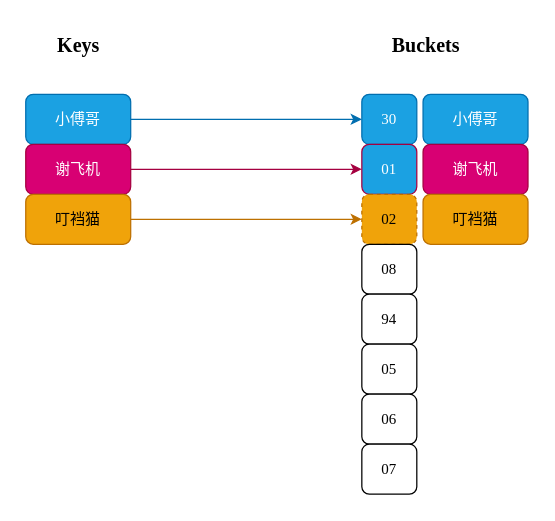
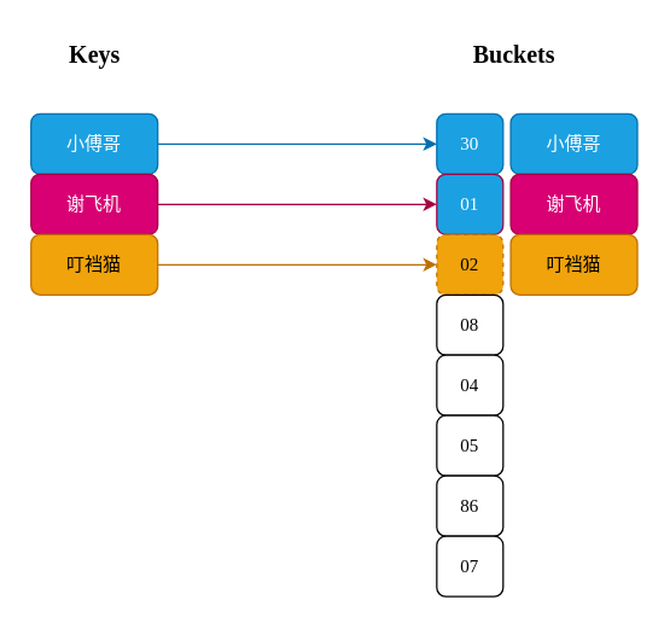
  <mxCell id="0" />
  <mxCell id="1" parent="0" />
  <mxCell id="2" value="小傅哥" style="rounded=1;whiteSpace=wrap;html=1;fillColor=#1ba1e2;fontColor=#ffffff;strokeColor=#006EAF;" vertex="1" parent="1"><mxGeometry x="20" y="75" width="84" height="40" as="geometry" /></mxCell>
  <mxCell id="3" value="30" style="rounded=1;whiteSpace=wrap;html=1;fontFamily=Comic Sans MS;fillColor=#1ba1e2;fontColor=#ffffff;strokeColor=#006EAF;" vertex="1" parent="1"><mxGeometry x="289" y="75" width="44" height="40" as="geometry" /></mxCell>
  <mxCell id="4" value="01" style="rounded=1;whiteSpace=wrap;html=1;fontFamily=Comic Sans MS;fillColor=#1ba1e2;fontColor=#ffffff;strokeColor=#A50040;" vertex="1" parent="1"><mxGeometry x="289" y="115" width="44" height="40" as="geometry" /></mxCell>
  <mxCell id="5" value="02" style="rounded=1;whiteSpace=wrap;html=1;fontFamily=Comic Sans MS;fillColor=#f0a30a;fontColor=#000000;strokeColor=#BD7000;dashed=1;" vertex="1" parent="1"><mxGeometry x="289" y="155" width="44" height="40" as="geometry" /></mxCell>
  <mxCell id="6" value="08" style="rounded=1;whiteSpace=wrap;html=1;fontFamily=Comic Sans MS;" vertex="1" parent="1"><mxGeometry x="289" y="195" width="44" height="40" as="geometry" /></mxCell>
- <mxCell id="7" value="94" style="rounded=1;whiteSpace=wrap;html=1;fontFamily=Comic Sans MS;" vertex="1" parent="1"><mxGeometry x="289" y="235" width="44" height="40" as="geometry" /></mxCell>
+ <mxCell id="7" value="04" style="rounded=1;whiteSpace=wrap;html=1;fontFamily=Comic Sans MS;" vertex="1" parent="1"><mxGeometry x="289" y="235" width="44" height="40" as="geometry" /></mxCell>
  <mxCell id="8" value="05" style="rounded=1;whiteSpace=wrap;html=1;fontFamily=Comic Sans MS;" vertex="1" parent="1"><mxGeometry x="289" y="275" width="44" height="40" as="geometry" /></mxCell>
- <mxCell id="9" value="06" style="rounded=1;whiteSpace=wrap;html=1;fontFamily=Comic Sans MS;" vertex="1" parent="1"><mxGeometry x="289" y="315" width="44" height="40" as="geometry" /></mxCell>
+ <mxCell id="9" value="86" style="rounded=1;whiteSpace=wrap;html=1;fontFamily=Comic Sans MS;" vertex="1" parent="1"><mxGeometry x="289" y="315" width="44" height="40" as="geometry" /></mxCell>
  <mxCell id="10" value="07" style="rounded=1;whiteSpace=wrap;html=1;fontFamily=Comic Sans MS;" vertex="1" parent="1"><mxGeometry x="289" y="355" width="44" height="40" as="geometry" /></mxCell>
  <mxCell id="11" value="谢飞机" style="rounded=1;whiteSpace=wrap;html=1;fillColor=#d80073;fontColor=#ffffff;strokeColor=#A50040;" vertex="1" parent="1"><mxGeometry x="20" y="115" width="84" height="40" as="geometry" /></mxCell>
  <mxCell id="12" value="叮裆猫" style="rounded=1;whiteSpace=wrap;html=1;fillColor=#f0a30a;fontColor=#000000;strokeColor=#BD7000;" vertex="1" parent="1"><mxGeometry x="20" y="155" width="84" height="40" as="geometry" /></mxCell>
  <mxCell id="13" value="小傅哥" style="rounded=1;whiteSpace=wrap;html=1;fillColor=#1ba1e2;fontColor=#ffffff;strokeColor=#006EAF;" vertex="1" parent="1"><mxGeometry x="338" y="75" width="84" height="40" as="geometry" /></mxCell>
  <mxCell id="14" value="谢飞机" style="rounded=1;whiteSpace=wrap;html=1;fillColor=#d80073;fontColor=#ffffff;strokeColor=#A50040;" vertex="1" parent="1"><mxGeometry x="338" y="115" width="84" height="40" as="geometry" /></mxCell>
  <mxCell id="15" value="叮裆猫" style="rounded=1;whiteSpace=wrap;html=1;fillColor=#f0a30a;fontColor=#000000;strokeColor=#BD7000;" vertex="1" parent="1"><mxGeometry x="338" y="155" width="84" height="40" as="geometry" /></mxCell>
  <mxCell id="16" value="" style="endArrow=classic;html=1;rounded=0;fontFamily=Comic Sans MS;exitX=1;exitY=0.5;exitDx=0;exitDy=0;fillColor=#1ba1e2;strokeColor=#006EAF;" edge="1" parent="1" source="2" target="3"><mxGeometry width="50" height="50" relative="1" as="geometry"><mxPoint x="263" y="406" as="sourcePoint" /><mxPoint x="313" y="356" as="targetPoint" /></mxGeometry></mxCell>
  <mxCell id="17" style="rounded=0;orthogonalLoop=1;jettySize=auto;html=1;exitX=1;exitY=0.5;exitDx=0;exitDy=0;entryX=0;entryY=0.5;entryDx=0;entryDy=0;fontFamily=Comic Sans MS;fillColor=#d80073;strokeColor=#A50040;" edge="1" parent="1" source="11" target="4"><mxGeometry relative="1" as="geometry" /></mxCell>
  <mxCell id="18" style="edgeStyle=none;rounded=0;orthogonalLoop=1;jettySize=auto;html=1;exitX=1;exitY=0.5;exitDx=0;exitDy=0;entryX=0;entryY=0.5;entryDx=0;entryDy=0;fontFamily=Comic Sans MS;fillColor=#f0a30a;strokeColor=#BD7000;" edge="1" parent="1" source="12" target="5"><mxGeometry relative="1" as="geometry" /></mxCell>
  <mxCell id="19" value="&lt;b&gt;&lt;font style=&quot;font-size: 16px;&quot;&gt;Keys&lt;/font&gt;&lt;/b&gt;" style="text;html=1;align=center;verticalAlign=middle;resizable=0;points=[];autosize=1;strokeColor=none;fillColor=none;fontFamily=Comic Sans MS;" vertex="1" parent="1"><mxGeometry x="35.5" y="20" width="53" height="31" as="geometry" /></mxCell>
  <mxCell id="20" value="&lt;span style=&quot;font-size: 16px;&quot;&gt;&lt;b&gt;Buckets&lt;/b&gt;&lt;/span&gt;" style="text;html=1;align=center;verticalAlign=middle;resizable=0;points=[];autosize=1;strokeColor=none;fillColor=none;fontFamily=Comic Sans MS;" vertex="1" parent="1"><mxGeometry x="301" y="20" width="78" height="31" as="geometry" /></mxCell>
